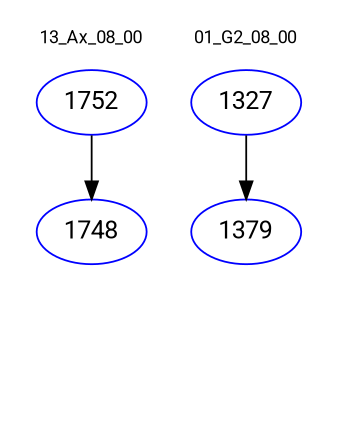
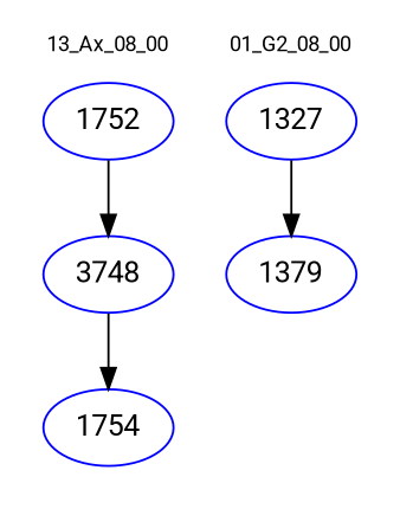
  digraph {
    fontname=Roboto
    node [color=blue fontname=Roboto]
    edge [color=black fontname=Roboto]
    n1 [label=1752]
-   n2 [label=1748]
+   n2 [label=3748]
+   n3 [label=1754]
    n4 [label=1327]
    n5 [label=1379]
    subgraph cluster_1 {
      color=white
      fontsize=10
      label="13_Ax_08_00"
      n1
      n2
+     n3
    }
    subgraph cluster_2 {
      color=white
      fontsize=10
      label="01_G2_08_00"
      n4
      n5
    }
    n1 -> n2
+   n2 -> n3
    n4 -> n5
  }
